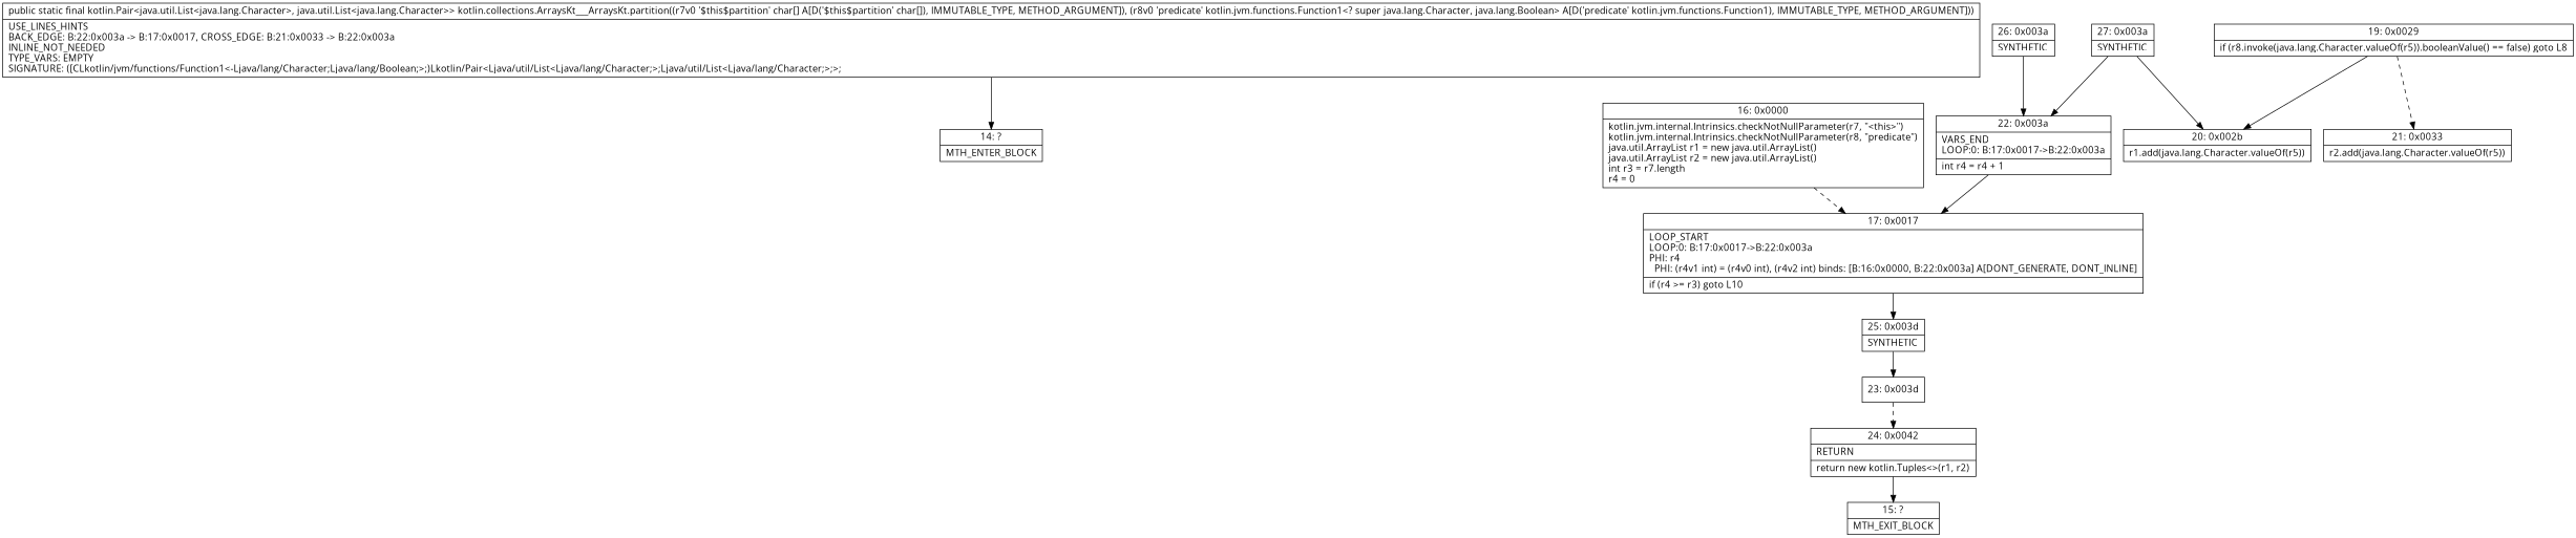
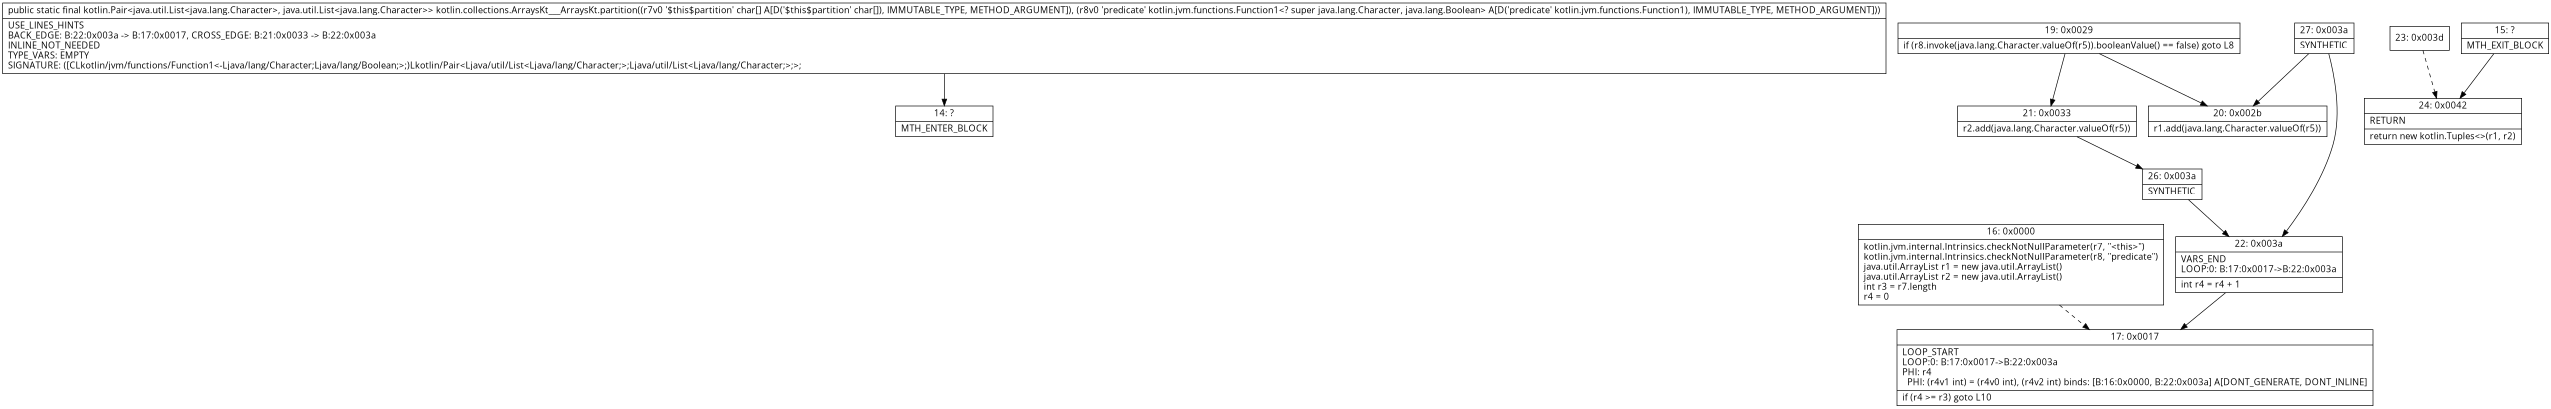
  digraph {
    fontname="Open Sans"
    node [fontname="Open Sans" shape=record]
    edge [fontname="Open Sans"]
    n1 [label="{14\:\ ?|MTH_ENTER_BLOCK\l}"]
    n2 [label="{16\:\ 0x0000|kotlin.jvm.internal.Intrinsics.checkNotNullParameter(r7, \"\<this\>\")\lkotlin.jvm.internal.Intrinsics.checkNotNullParameter(r8, \"predicate\")\ljava.util.ArrayList r1 = new java.util.ArrayList()\ljava.util.ArrayList r2 = new java.util.ArrayList()\lint r3 = r7.length\lr4 = 0\l}"]
    n3 [label="{17\:\ 0x0017|LOOP_START\lLOOP:0: B:17:0x0017\-\>B:22:0x003a\lPHI: r4 \l  PHI: (r4v1 int) = (r4v0 int), (r4v2 int) binds: [B:16:0x0000, B:22:0x003a] A[DONT_GENERATE, DONT_INLINE]\l|if (r4 \>= r3) goto L10\l}"]
-   n4 [label="{25\:\ 0x003d|SYNTHETIC\l}"]
    n5 [label="{23\:\ 0x003d}"]
    n6 [label="{19\:\ 0x0029|if (r8.invoke(java.lang.Character.valueOf(r5)).booleanValue() == false) goto L8\l}"]
    n7 [label="{20\:\ 0x002b|r1.add(java.lang.Character.valueOf(r5))\l}"]
    n8 [label="{21\:\ 0x0033|r2.add(java.lang.Character.valueOf(r5))\l}"]
    n9 [label="{26\:\ 0x003a|SYNTHETIC\l}"]
    n10 [label="{27\:\ 0x003a|SYNTHETIC\l}"]
    n11 [label="{22\:\ 0x003a|VARS_END\lLOOP:0: B:17:0x0017\-\>B:22:0x003a\l|int r4 = r4 + 1\l}"]
    n12 [label="{24\:\ 0x0042|RETURN\l|return new kotlin.Tuples\<\>(r1, r2)\l}"]
    n13 [label="{15\:\ ?|MTH_EXIT_BLOCK\l}"]
    n14 [label="{public static final kotlin.Pair\<java.util.List\<java.lang.Character\>, java.util.List\<java.lang.Character\>\> kotlin.collections.ArraysKt___ArraysKt.partition((r7v0 '$this$partition' char[] A[D('$this$partition' char[]), IMMUTABLE_TYPE, METHOD_ARGUMENT]), (r8v0 'predicate' kotlin.jvm.functions.Function1\<? super java.lang.Character, java.lang.Boolean\> A[D('predicate' kotlin.jvm.functions.Function1), IMMUTABLE_TYPE, METHOD_ARGUMENT]))  | USE_LINES_HINTS\lBACK_EDGE: B:22:0x003a \-\> B:17:0x0017, CROSS_EDGE: B:21:0x0033 \-\> B:22:0x003a\lINLINE_NOT_NEEDED\lTYPE_VARS: EMPTY\lSIGNATURE: ([CLkotlin\/jvm\/functions\/Function1\<\-Ljava\/lang\/Character;Ljava\/lang\/Boolean;\>;)Lkotlin\/Pair\<Ljava\/util\/List\<Ljava\/lang\/Character;\>;Ljava\/util\/List\<Ljava\/lang\/Character;\>;\>;\l}"]
    n2 -> n3 [style=dashed]
-   n3 -> n4
-   n4 -> n5
    n5 -> n12 [style=dashed]
    n6 -> n7 [style=solid]
-   n6 -> n8 [style=dashed]
+   n6 -> n8
+   n8 -> n9
    n9 -> n11
    n10 -> n7
    n10 -> n11
    n11 -> n3
-   n12 -> n13
+   n13 -> n12
    n14 -> n1
  }
